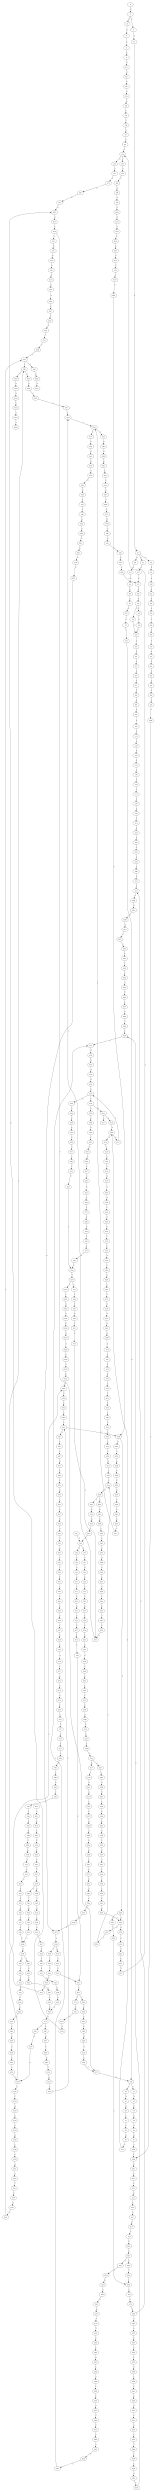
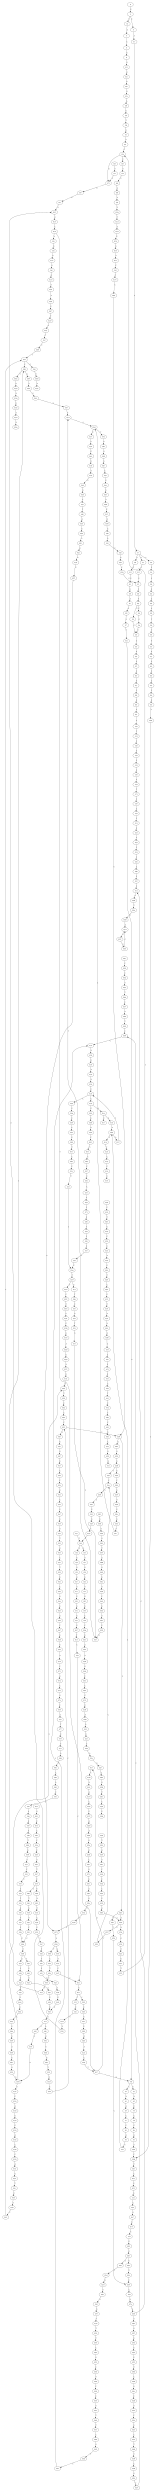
  strict digraph {
    fontname="EB Garamond"
    node [fontname="EB Garamond"]
    edge [fontname="EB Garamond"]
    S0
    S1
    S2
    S3
    S4
    S5
    S6
    S7
    S8
    S9
    S10
    S11
    S12
    S13
    S14
    S15
    S16
    S17
    S18
    S19
    S20
    S21
    S22
    S23
    S24
    S25
    S26
    S27
    S28
    S29
    S30
    S31
    S32
    S33
    S34
    S39
    S36
    S37
    S38
    S35
    S40
    S41
    S42
    S43
    S44
    S45
    S46
    S47
    S48
    S49
    S50
    S51
    S52
    S53
    S54
    S55
    S56
    S57
    S58
    S59
    S60
    S61
    S62
    S63
    S64
    S65
    S66
    S67
    S68
    S69
    S70
    S71
    S72
    S73
    S74
    S75
    S76
    S77
    S78
    S79
    S80
    S81
    S82
    S83
    S84
    S85
    S86
    S87
    S88
    S89
    S90
    S91
    S92
    S93
    S94
    S95
    S96
    S97
    S98
    S99
    S100
    S101
    S102
    S103
    S104
    S105
    S106
    S107
    S108
    S109
    S110
    S111
    S112
    S113
    S114
    S115
    S116
    S117
    S118
    S119
    S120
    S121
    S122
    S123
    S124
    S125
    S126
    S127
    S128
    S129
    S130
    S131
    S132
    S133
    S134
    S135
    S136
    S137
    S138
    S139
    S140
    S141
    S142
    S143
    S144
    S145
    S146
    S147
    S148
    S149
    S150
    S151
    S152
    S153
    S154
    S155
    S156
    S157
    S158
    S159
    S160
    S161
    S162
    S163
    S164
    S165
    S166
    S167
-   S168
    S170
    S171
    S172
    S173
    S174
    S175
    S176
    S177
    S178
    S179
    S180
    S169
    S181
    S182
    S183
    S184
    S185
    S186
    S187
    S188
    S189
    S190
    S191
    S192
    S193
    S194
    S195
    S196
    S197
    S198
    S199
    S200
    S201
    S202
    S203
    S204
    S205
    S206
    S207
    S208
    S209
    S210
    S211
    S212
    S213
    S214
    S215
    S216
    S217
    S218
    S219
    S220
    S221
    S222
    S223
    S224
    S225
    S226
    S227
    S228
    S229
    S230
    S231
    S232
    S233
    S234
    S235
    S236
    S237
    S238
    S239
    S240
    S241
    S242
    S243
    S244
    S245
    S246
    S247
    S248
    S249
    S250
    S251
    S252
    S253
    S254
    S255
    S256
    S257
    S258
    S259
    S260
    S261
    S262
    S263
    S264
    S265
    S266
    S267
    S268
    S269
    S270
    S271
    S272
    S273
    S274
    S275
    S276
    S277
    S278
    S279
    S280
    S281
    S282
    S283
    S284
    S285
    S286
    S287
    S288
    S289
    S290
    S291
    S292
    S293
    S294
-   S295
    S296
    S297
    S298
    S299
    S300
    S301
    S302
    S303
    S304
    S305
    S306
    S307
    S308
    S309
    S310
    S311
    S312
    S313
    S314
    S315
    S316
    S317
    S318
    S319
    S320
    S321
    S322
    S323
    S324
    S325
    S326
    S327
    S328
    S329
    S330
    S331
    S332
    S333
    S334
    S335
    S336
    S337
    S338
    S339
    S340
    S341
    S342
    S343
    S344
    S345
    S346
    S347
    S348
    S349
    S350
    S351
    S352
    S353
    S354
    S355
    S356
    S357
    S358
    S359
    S360
    S361
    S362
-   S363
    S364
    S365
    S366
    S367
    S368
    S369
    S370
    S371
    S372
    S373
    S374
    S375
    S376
    S377
    S378
    S379
    S380
    S381
    S382
    S383
    S384
    S385
    S386
    S387
    S388
    S389
    S390
    S391
    S392
    S393
    S394
    S395
    S396
    S397
    S398
    S399
    S400
    S401
    S402
    S403
    S404
    S405
    S406
    S407
    S408
    S409
    S410
    S411
    S412
    S413
    S414
    S415
    S416
    S417
    S418
    S419
    S420
    S421
    S422
    S423
    S424
    S425
    S426
    S427
    S428
    S429
    S430
    S431
    S432
    S433
    S434
    S435
    S436
    S437
    S438
    S439
    S440
    S441
    S442
    S443
    S444
    S445
    S446
    S447
    S448
    S449
    S450
    S451
    S452
    S453
    S454
    S455
    S456
    S457
    S458
    S459
    S460
    S461
    S462
    S463
    S464
    S465
    S466
    S467
    S468
    S469
    S470
    S471
    S472
    S473
    S474
    S475
    S476
    S477
    S478
    S479
    S480
    S481
    S482
    S483
    S484
    S485
    S486
    S487
    S488
    S489
    S490
    S491
    S492
    S493
    S494
    S495
    S496
    S497
    S498
    S499
    S500
    S501
    S502
    S503
    S504
    S505
    S506
    S507
    S508
    S509
    S510
    S511
    S512
    S513
    S514
    S515
    S516
    S517
    S518
    S519
    S520
    S521
    S522
    S523
    S524
    S525
    S526
    S527
    S528
    S529
    S530
    S531
    S532
    S533
    S534
    S535
    S536
    S537
    S538
    S539
    S540
    S541
    S542
    S543
    S544
    S545
    S546
    S547
    S548
    S549
    S550
    S551
    S552
    S553
    S554
    S555
    S556
    S557
    S558
    S559
    S560
    S561
    S562
    S563
    S564
    S565
    S566
    S567
    S568
    S569
    S570
    S571
    S572
    S573
    S574
    S575
    S576
    S577
    S578
    S579
    S580
    S581
    S582
    S583
    S584
    S585
    S586
    S587
    S588
    S589
    S590
    S591
    S592
    S593
    S594
    S595
    S596
    S597
    S598
    S0 -> S1 [label=G]
    S1 -> S2 [label=T]
    S1 -> S3 [label=C]
    S2 -> S4 [label=A]
    S3 -> S5 [label=A]
    S4 -> S6 [label=C]
    S5 -> S7 [label=C]
    S6 -> S8 [label=G]
    S7 -> S9 [label=G]
    S7 -> S10 [label=C]
    S7 -> S11 [label=T]
    S8 -> S12 [label=A]
    S9 -> S13 [label=C]
    S10 -> S14 [label=G]
    S11 -> S15 [label=G]
    S12 -> S16 [label=A]
    S13 -> S17 [label=G]
    S14 -> S18 [label=G]
    S15 -> S19 [label=G]
    S16 -> S20 [label=G]
    S17 -> S21 [label=C]
    S18 -> S22 [label=G]
    S19 -> S23 [label=G]
    S20 -> S24 [label=A]
    S21 -> S25 [label=G]
    S22 -> S26 [label=A]
    S23 -> S27 [label=A]
    S24 -> S28 [label=A]
    S25 -> S29 [label=C]
    S25 -> S30 [label=G]
    S26 -> S31 [label=A]
    S27 -> S32 [label=A]
    S28 -> S33 [label=G]
    S29 -> S34 [label=G]
    S30 -> S39 [label=C]
    S31 -> S36 [label=T]
    S32 -> S37 [label=C]
    S33 -> S38 [label=T]
    S34 -> S39 [label=T]
    S39 -> S44 [label=C]
    S36 -> S41 [label=T]
    S37 -> S42 [label=T]
    S38 -> S43 [label=G]
    S35 -> S40 [label=T]
    S40 -> S45 [label=A]
    S40 -> S46 [label=G]
    S41 -> S47 [label=G]
    S42 -> S48 [label=G]
    S43 -> S49 [label=T]
    S44 -> S50 [label=G]
    S45 -> S51 [label=T]
    S46 -> S52 [label=G]
    S47 -> S53 [label=A]
    S48 -> S54 [label=C]
    S48 -> S55 [label=G]
    S49 -> S56 [label=C]
    S50 -> S57 [label=A]
    S51 -> S58 [label=A]
    S52 -> S59 [label=A]
    S53 -> S60 [label=A]
    S54 -> S61 [label=A]
    S55 -> S62 [label=A]
-   S56 -> S63 [label=G]
+   S56 -> S79 [label=G]
    S56 -> S64 [label=C]
    S57 -> S65 [label=C]
    S58 -> S66 [label=G]
    S59 -> S67 [label=A]
    S60 -> S68 [label=C]
    S61 -> S69 [label=A]
    S62 -> S70 [label=C]
    S63 -> S71 [label=T]
    S64 -> S72 [label=T]
    S65 -> S73 [label=G]
    S66 -> S74 [label=T]
    S67 -> S75 [label=T]
    S68 -> S76 [label=C]
    S69 -> S77 [label=C]
    S70 -> S78 [label=C]
    S71 -> S79 [label=C]
    S72 -> S80 [label=G]
    S73 -> S81 [label=C]
    S74 -> S82 [label=A]
    S75 -> S83 [label=G]
    S76 -> S84 [label=C]
    S77 -> S85 [label=C]
    S78 -> S86 [label=C]
    S79 -> S87 [label=G]
    S80 -> S88 [label=G]
    S81 -> S89 [label=G]
    S82 -> S90 [label=G]
    S83 -> S91 [label=G]
    S84 -> S92 [label=G]
    S85 -> S93 [label=A]
    S86 -> S94 [label=G]
    S87 -> S95 [label=G]
    S88 -> S96 [label=C]
    S89 -> S97 [label=C]
    S90 -> S98 [label=C]
    S91 -> S99 [label=G]
    S92 -> S100 [label=T]
    S93 -> S101 [label=G]
    S94 -> S102 [label=T]
    S95 -> S103 [label=A]
    S96 -> S104 [label=C]
    S97 -> S105 [label=C]
    S98 -> S106 [label=C]
    S99 -> S107 [label=G]
    S100 -> S108 [label=C]
    S101 -> S109 [label=A]
    S102 -> S108 [label=C]
    S103 -> S110 [label=A]
    S104 -> S111 [label=T]
    S105 -> S112 [label=T]
    S106 -> S113 [label=G]
    S107 -> S114 [label=T]
    S108 -> S115 [label=T]
    S109 -> S116 [label=C]
    S109 -> S117 [label=A]
    S110 -> S118 [label=C]
    S111 -> S119 [label=G]
    S112 -> S120 [label=C]
    S113 -> S121 [label=A]
    S114 -> S122 [label=C]
    S115 -> S123 [label=C]
    S116 -> S124 [label=T]
    S117 -> S125 [label=C]
    S118 -> S126 [label=A]
    S118 -> S127 [label=T]
    S119 -> S128 [label=G]
    S120 -> S129 [label=G]
    S121 -> S130 [label=A]
    S122 -> S131 [label=C]
    S123 -> S132 [label=G]
    S124 -> S133 [label=C]
    S125 -> S134 [label=C]
    S125 -> S135 [label=A]
    S126 -> S136 [label=G]
    S127 -> S48 [label=G]
-   S254 -> S137 [label=A]
+   S127 -> S137 [label=A]
    S128 -> S138 [label=G]
    S129 -> S139 [label=G]
    S130 -> S140 [label=A]
    S131 -> S141 [label=G]
    S132 -> S142 [label=G]
    S133 -> S143 [label=C]
    S134 -> S144 [label=A]
    S134 -> S145 [label=G]
    S135 -> S146 [label=G]
    S136 -> S147 [label=G]
    S137 -> S148 [label=C]
    S138 -> S149 [label=T]
    S139 -> S150 [label=G]
    S140 -> S151 [label=C]
    S141 -> S152 [label=C]
    S141 -> S153 [label=T]
    S142 -> S154 [label=C]
    S143 -> S155 [label=C]
    S144 -> S156 [label=G]
    S144 -> S157 [label=C]
    S145 -> S158 [label=G]
    S146 -> S159 [label=C]
    S147 -> S160 [label=A]
    S148 -> S161 [label=A]
    S149 -> S162 [label=C]
    S150 -> S163 [label=C]
    S151 -> S164 [label=C]
    S152 -> S165 [label=C]
    S153 -> S166 [label=C]
    S154 -> S167 [label=A]
-   S155 -> S168 [label=A]
    S156 -> S109 [label=A]
    S158 -> S170 [label=A]
    S159 -> S171 [label=C]
    S160 -> S172 [label=A]
    S161 -> S173 [label=A]
    S162 -> S174 [label=C]
    S163 -> S175 [label=T]
    S164 -> S176 [label=C]
    S165 -> S177 [label=G]
    S166 -> S178 [label=G]
    S167 -> S179 [label=C]
-   S168 -> S180 [label=T]
    S170 -> S182 [label=C]
    S171 -> S183 [label=G]
    S172 -> S184 [label=T]
    S173 -> S185 [label=C]
    S174 -> S186 [label=C]
    S175 -> S187 [label=C]
    S176 -> S188 [label=C]
    S177 -> S189 [label=G]
    S178 -> S190 [label=G]
    S179 -> S191 [label=C]
    S180 -> S192 [label=C]
    S169 -> S181 [label=A]
    S181 -> S193 [label=C]
    S182 -> S194 [label=G]
    S183 -> S195 [label=T]
    S184 -> S196 [label=A]
    S185 -> S197 [label=G]
    S186 -> S198 [label=G]
    S187 -> S199 [label=A]
    S188 -> S200 [label=G]
    S189 -> S201 [label=A]
    S190 -> S103 [label=A]
    S191 -> S202 [label=G]
    S192 -> S203 [label=T]
    S193 -> S204 [label=C]
    S194 -> S205 [label=C]
    S195 -> S206 [label=C]
    S196 -> S207 [label=G]
    S197 -> S208 [label=A]
    S198 -> S209 [label=A]
    S198 -> S210 [label=G]
    S199 -> S211 [label=C]
    S200 -> S212 [label=A]
    S201 -> S213 [label=A]
    S202 -> S214 [label=A]
    S203 -> S215 [label=G]
    S204 -> S216 [label=C]
    S205 -> S217 [label=C]
    S206 -> S218 [label=C]
    S207 -> S219 [label=T]
    S208 -> S220 [label=A]
    S209 -> S221 [label=G]
    S209 -> S222 [label=A]
    S210 -> S223 [label=A]
    S211 -> S224 [label=G]
    S212 -> S225 [label=C]
    S213 -> S226 [label=C]
    S214 -> S227 [label=G]
    S214 -> S228 [label=A]
    S215 -> S229 [label=C]
    S216 -> S230 [label=C]
    S217 -> S231 [label=C]
    S218 -> S232 [label=T]
    S219 -> S233 [label=C]
    S220 -> S234 [label=A]
    S221 -> S235 [label=T]
    S222 -> S236 [label=A]
    S222 -> S237 [label=G]
    S223 -> S238 [label=G]
    S224 -> S239 [label=T]
    S225 -> S240 [label=T]
    S226 -> S127 [label=T]
    S227 -> S241 [label=T]
    S228 -> S242 [label=T]
    S229 -> S243 [label=C]
    S230 -> S244 [label=T]
    S231 -> S245 [label=A]
    S232 -> S246 [label=C]
    S233 -> S247 [label=T]
    S234 -> S248 [label=A]
    S235 -> S249 [label=C]
    S236 -> S250 [label=G]
    S237 -> S251 [label=T]
    S238 -> S252 [label=G]
    S239 -> S253 [label=C]
    S240 -> S254 [label=A]
    S241 -> S249 [label=C]
    S242 -> S255 [label=G]
    S243 -> S256 [label=A]
    S244 -> S257 [label=T]
    S245 -> S258 [label=T]
    S246 -> S259 [label=T]
    S247 -> S260 [label=C]
    S248 -> S261 [label=C]
    S249 -> S262 [label=C]
    S250 -> S263 [label=T]
    S251 -> S264 [label=C]
    S252 -> S265 [label=C]
    S253 -> S266 [label=C]
    S254 -> S267 [label=G]
    S255 -> S268 [label=T]
    S256 -> S269 [label=G]
    S257 -> S270 [label=C]
    S258 -> S271 [label=C]
    S259 -> S272 [label=T]
    S259 -> S273 [label=G]
    S260 -> S274 [label=T]
    S261 -> S275 [label=A]
    S262 -> S276 [label=A]
    S263 -> S277 [label=G]
    S264 -> S278 [label=G]
    S265 -> S279 [label=G]
    S266 -> S280 [label=A]
    S267 -> S281 [label=A]
    S268 -> S282 [label=A]
    S269 -> S283 [label=T]
    S270 -> S284 [label=C]
    S270 -> S285 [label=G]
    S271 -> S286 [label=G]
    S272 -> S287 [label=C]
    S273 -> S288 [label=T]
    S274 -> S289 [label=C]
    S274 -> S290 [label=G]
    S275 -> S291 [label=G]
    S276 -> S292 [label=G]
    S277 -> S293 [label=T]
    S278 -> S294 [label=C]
-   S278 -> S295 [label=A]
    S279 -> S296 [label=T]
    S280 -> S297 [label=G]
    S281 -> S298 [label=A]
    S282 -> S299 [label=G]
    S283 -> S300 [label=C]
    S284 -> S301 [label=T]
    S285 -> S302 [label=A]
    S286 -> S303 [label=T]
    S287 -> S304 [label=T]
    S288 -> S305 [label=C]
    S289 -> S306 [label=T]
    S289 -> S307 [label=G]
    S290 -> S308 [label=T]
    S291 -> S309 [label=A]
    S292 -> S310 [label=T]
    S292 -> S311 [label=C]
    S293 -> S56 [label=C]
    S294 -> S312 [label=G]
-   S295 -> S313 [label=G]
    S296 -> S314 [label=G]
    S297 -> S311 [label=C]
    S298 -> S315 [label=T]
    S299 -> S316 [label=T]
    S300 -> S317 [label=G]
    S301 -> S318 [label=G]
    S302 -> S319 [label=T]
    S303 -> S320 [label=C]
    S304 -> S321 [label=C]
    S305 -> S322 [label=G]
    S306 -> S323 [label=G]
    S307 -> S324 [label=T]
    S308 -> S325 [label=A]
    S309 -> S326 [label=A]
    S310 -> S327 [label=A]
    S311 -> S328 [label=T]
    S312 -> S329 [label=G]
    S313 -> S330 [label=G]
    S314 -> S331 [label=G]
    S315 -> S332 [label=C]
    S316 -> S333 [label=T]
    S317 -> S334 [label=T]
    S318 -> S335 [label=T]
    S319 -> S336 [label=C]
    S320 -> S337 [label=C]
    S321 -> S338 [label=G]
    S322 -> S339 [label=T]
    S323 -> S340 [label=A]
    S324 -> S341 [label=G]
    S326 -> S342 [label=G]
    S327 -> S343 [label=G]
    S328 -> S344 [label=T]
    S329 -> S345 [label=C]
    S330 -> S346 [label=T]
    S331 -> S347 [label=T]
    S332 -> S348 [label=G]
    S333 -> S349 [label=T]
    S334 -> S350 [label=A]
    S335 -> S351 [label=C]
    S336 -> S352 [label=G]
    S337 -> S353 [label=T]
    S338 -> S354 [label=G]
    S339 -> S355 [label=G]
    S340 -> S356 [label=G]
    S341 -> S357 [label=G]
    S342 -> S358 [label=G]
    S343 -> S359 [label=G]
    S344 -> S360 [label=C]
    S345 -> S40 [label=T]
    S346 -> S361 [label=A]
    S347 -> S362 [label=A]
-   S348 -> S363 [label=G]
    S349 -> S364 [label=C]
    S350 -> S365 [label=A]
    S351 -> S366 [label=C]
    S352 -> S367 [label=T]
    S353 -> S246 [label=C]
    S354 -> S368 [label=A]
    S355 -> S369 [label=G]
    S356 -> S370 [label=T]
    S357 -> S371 [label=T]
    S358 -> S372 [label=G]
    S359 -> S373 [label=G]
    S360 -> S374 [label=A]
    S361 -> S375 [label=T]
    S362 -> S376 [label=T]
    S362 -> S377 [label=C]
-   S363 -> S378 [label=G]
    S364 -> S379 [label=A]
    S365 -> S380 [label=G]
    S366 -> S381 [label=T]
    S367 -> S382 [label=T]
    S368 -> S383 [label=G]
    S369 -> S371 [label=T]
    S370 -> S384 [label=A]
    S371 -> S362 [label=A]
    S372 -> S385 [label=G]
    S373 -> S386 [label=T]
    S374 -> S387 [label=C]
    S375 -> S388 [label=A]
    S376 -> S389 [label=G]
    S377 -> S390 [label=C]
    S378 -> S391 [label=T]
    S379 -> S392 [label=C]
    S380 -> S393 [label=A]
    S381 -> S394 [label=A]
    S381 -> S395 [label=T]
    S382 -> S396 [label=T]
    S383 -> S397 [label=A]
    S385 -> S398 [label=T]
    S385 -> S399 [label=G]
    S386 -> S400 [label=C]
    S387 -> S401 [label=G]
    S388 -> S402 [label=A]
    S389 -> S403 [label=A]
    S390 -> S404 [label=G]
    S391 -> S405 [label=A]
    S392 -> S406 [label=T]
    S393 -> S407 [label=C]
    S394 -> S408 [label=C]
    S395 -> S409 [label=G]
    S396 -> S410 [label=G]
    S397 -> S411 [label=G]
    S398 -> S412 [label=C]
    S399 -> S413 [label=T]
    S400 -> S414 [label=A]
-   S401 -> S415 [label=C]
+   S401 -> S374 [label=C]
    S402 -> S416 [label=G]
    S403 -> S417 [label=G]
    S404 -> S418 [label=G]
    S405 -> S419 [label=T]
    S406 -> S420 [label=C]
    S407 -> S421 [label=G]
    S408 -> S422 [label=T]
    S409 -> S423 [label=T]
    S410 -> S424 [label=T]
    S411 -> S425 [label=G]
    S412 -> S426 [label=T]
    S413 -> S427 [label=C]
    S414 -> S428 [label=C]
    S415 -> S429 [label=C]
    S416 -> S430 [label=T]
    S417 -> S431 [label=C]
    S418 -> S432 [label=T]
    S419 -> S433 [label=C]
    S420 -> S434 [label=C]
    S421 -> S435 [label=G]
    S422 -> S436 [label=A]
    S423 -> S437 [label=A]
    S424 -> S438 [label=A]
    S425 -> S439 [label=T]
    S426 -> S440 [label=C]
    S427 -> S131 [label=C]
    S428 -> S441 [label=T]
    S429 -> S442 [label=C]
    S430 -> S443 [label=C]
    S431 -> S444 [label=G]
    S432 -> S445 [label=G]
    S433 -> S446 [label=C]
    S434 -> S447 [label=T]
    S435 -> S448 [label=C]
    S436 -> S449 [label=C]
    S437 -> S450 [label=G]
    S438 -> S451 [label=G]
    S439 -> S452 [label=C]
    S440 -> S453 [label=T]
    S441 -> S454 [label=C]
    S442 -> S455 [label=T]
    S443 -> S456 [label=G]
    S444 -> S457 [label=G]
    S445 -> S458 [label=G]
    S446 -> S459 [label=C]
    S447 -> S460 [label=T]
    S448 -> S461 [label=T]
    S449 -> S462 [label=C]
    S450 -> S463 [label=G]
    S451 -> S463 [label=G]
    S452 -> S464 [label=C]
    S453 -> S289 [label=C]
    S454 -> S465 [label=G]
    S455 -> S466 [label=T]
    S456 -> S467 [label=T]
    S457 -> S468 [label=T]
    S458 -> S469 [label=T]
    S459 -> S470 [label=G]
    S460 -> S471 [label=T]
    S461 -> S472 [label=C]
    S462 -> S473 [label=A]
    S463 -> S474 [label=A]
    S464 -> S475 [label=C]
    S465 -> S476 [label=C]
    S466 -> S477 [label=C]
    S467 -> S478 [label=G]
    S468 -> S479 [label=C]
    S469 -> S480 [label=T]
    S470 -> S481 [label=A]
    S471 -> S482 [label=C]
    S472 -> S483 [label=T]
    S473 -> S484 [label=G]
    S474 -> S485 [label=G]
    S474 -> S486 [label=A]
    S475 -> S198 [label=G]
    S475 -> S487 [label=A]
    S476 -> S488 [label=T]
    S477 -> S489 [label=A]
    S478 -> S369 [label=G]
    S479 -> S490 [label=G]
    S480 -> S491 [label=A]
    S481 -> S222 [label=A]
    S482 -> S492 [label=A]
    S483 -> S493 [label=C]
    S484 -> S494 [label=G]
    S485 -> S495 [label=A]
    S486 -> S496 [label=A]
    S487 -> S497 [label=G]
    S488 -> S498 [label=T]
    S489 -> S499 [label=T]
    S490 -> S500 [label=C]
    S491 -> S501 [label=G]
    S492 -> S502 [label=T]
    S493 -> S503 [label=G]
    S494 -> S504 [label=A]
    S495 -> S505 [label=G]
    S496 -> S506 [label=G]
    S497 -> S507 [label=A]
    S498 -> S508 [label=C]
    S499 -> S509 [label=C]
    S500 -> S510 [label=A]
    S501 -> S511 [label=A]
    S502 -> S512 [label=C]
    S503 -> S513 [label=A]
    S504 -> S514 [label=G]
    S505 -> S425 [label=G]
    S505 -> S515 [label=T]
    S506 -> S516 [label=G]
    S507 -> S517 [label=G]
    S508 -> S518 [label=A]
    S509 -> S519 [label=C]
    S510 -> S520 [label=C]
    S511 -> S521 [label=A]
    S512 -> S519 [label=C]
    S513 -> S522 [label=A]
    S514 -> S523 [label=A]
    S515 -> S524 [label=C]
    S516 -> S525 [label=T]
    S517 -> S526 [label=C]
    S518 -> S527 [label=T]
    S519 -> S528 [label=A]
    S520 -> S529 [label=G]
    S521 -> S530 [label=G]
    S522 -> S531 [label=G]
    S523 -> S505 [label=G]
    S524 -> S532 [label=A]
    S525 -> S533 [label=C]
    S526 -> S534 [label=C]
    S527 -> S509 [label=C]
    S528 -> S535 [label=G]
    S529 -> S536 [label=C]
    S530 -> S537 [label=G]
-   S531 -> S538 [label=T]
+   S238 -> S538 [label=T]
    S532 -> S539 [label=G]
    S533 -> S540 [label=C]
    S534 -> S541 [label=A]
    S535 -> S542 [label=A]
    S536 -> S17 [label=G]
    S537 -> S372 [label=G]
    S538 -> S264 [label=C]
    S539 -> S543 [label=G]
    S540 -> S475 [label=C]
    S541 -> S544 [label=C]
    S542 -> S545 [label=A]
    S543 -> S546 [label=A]
    S544 -> S547 [label=G]
    S545 -> S125 [label=C]
    S546 -> S548 [label=C]
    S547 -> S549 [label=G]
    S548 -> S550 [label=C]
    S549 -> S551 [label=T]
    S550 -> S552 [label=A]
    S551 -> S553 [label=T]
    S552 -> S554 [label=G]
    S553 -> S555 [label=A]
    S554 -> S556 [label=T]
    S555 -> S557 [label=C]
    S556 -> S558 [label=C]
    S557 -> S559 [label=T]
    S558 -> S560 [label=T]
    S559 -> S561 [label=G]
    S560 -> S562 [label=C]
    S561 -> S563 [label=C]
    S562 -> S274 [label=T]
    S563 -> S564 [label=A]
    S564 -> S565 [label=G]
    S565 -> S566 [label=A]
    S566 -> S567 [label=C]
    S567 -> S568 [label=G]
    S568 -> S569 [label=G]
    S569 -> S570 [label=A]
    S570 -> S571 [label=C]
    S571 -> S572 [label=A]
    S572 -> S573 [label=C]
    S573 -> S574 [label=A]
    S574 -> S575 [label=C]
    S575 -> S576 [label=C]
    S576 -> S577 [label=T]
    S577 -> S578 [label=C]
    S578 -> S579 [label=T]
    S579 -> S580 [label=A]
    S580 -> S581 [label=G]
    S581 -> S582 [label=A]
    S582 -> S583 [label=A]
    S583 -> S584 [label=C]
    S584 -> S585 [label=G]
    S585 -> S586 [label=A]
    S586 -> S587 [label=G]
    S587 -> S588 [label=G]
    S588 -> S589 [label=T]
    S589 -> S590 [label=G]
    S590 -> S591 [label=T]
    S591 -> S592 [label=C]
    S592 -> S593 [label=C]
    S593 -> S594 [label=C]
    S594 -> S595 [label=T]
    S595 -> S596 [label=G]
    S596 -> S597 [label=T]
    S597 -> S598 [label=C]
    S598 -> S366 [label=C]
  }
